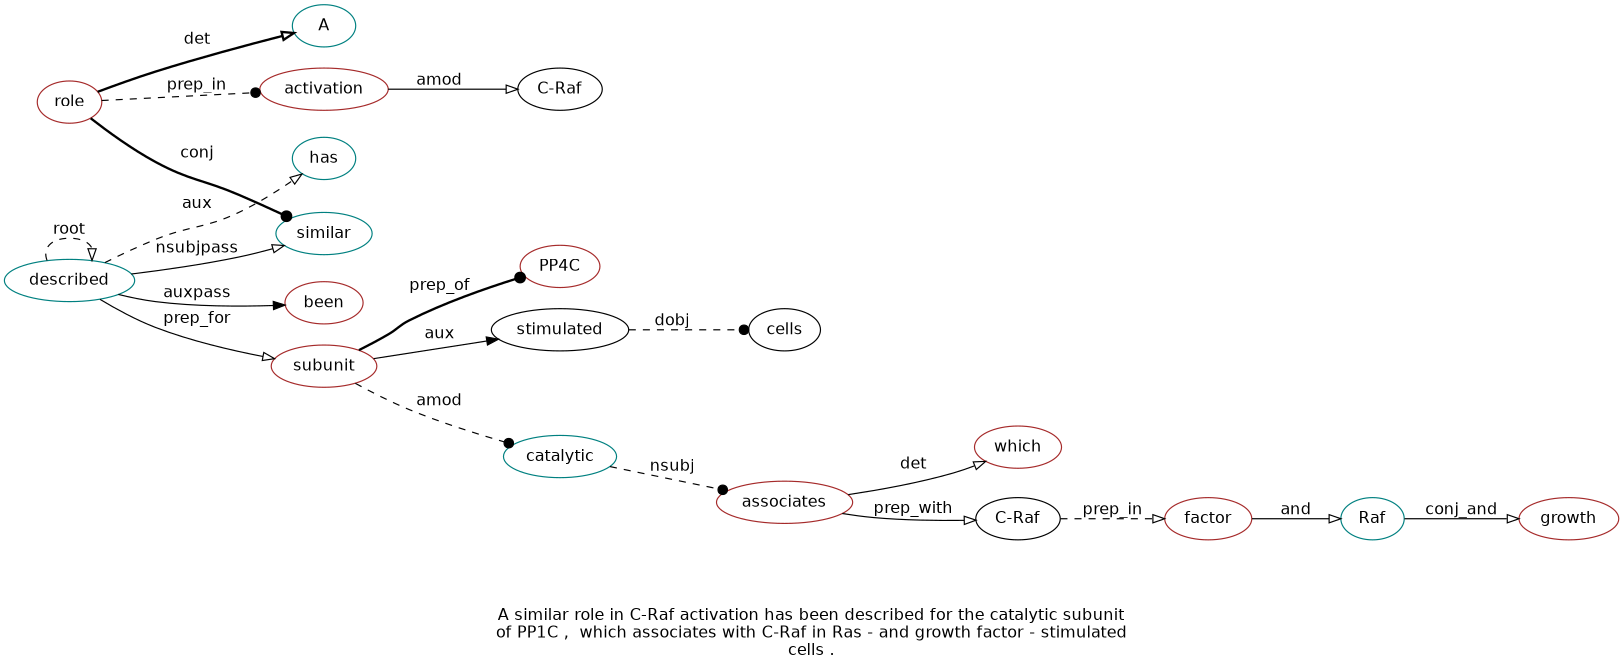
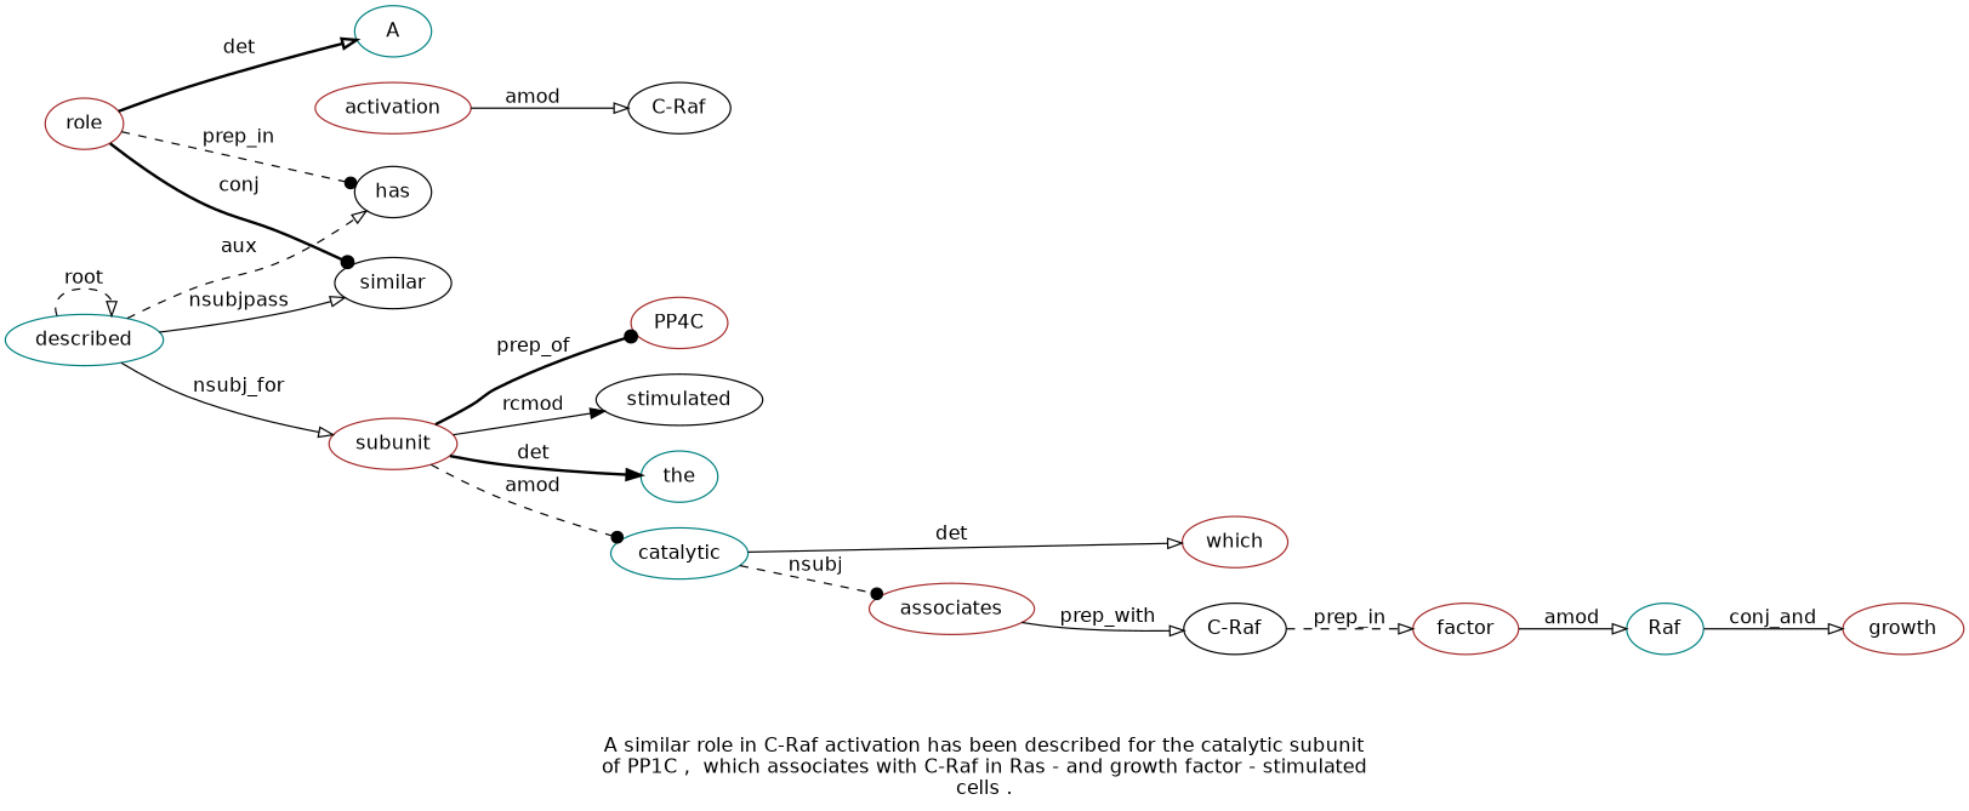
  digraph {
    fontname="DejaVu Sans"
    label="A similar role in C-Raf activation has been described for the catalytic subunit\nof PP1C ,  which associates with C-Raf in Ras - and growth factor - stimulated\ncells ."
    rankdir=LR
    node [color=brown fillcolor=white fontname="DejaVu Sans" style=filled]
    edge [arrowhead=onormal fontname="DejaVu Sans" style=solid]
    n1 [label=role]
    n2 [color=teal label=A]
-   n3 [color=teal label=similar]
+   n3 [color=black label=similar]
    n4 [label=activation]
    n5 [color=black label="C-Raf"]
    n6 [color=teal label=described]
-   n7 [color=teal label=has]
-   n8 [label=been]
+   n7 [color=black label=has]
    n9 [label=subunit]
+   n10 [color=teal label=the]
    n11 [color=teal label=catalytic]
    n12 [label=PP4C]
    n13 [color=black label=stimulated]
    n14 [label=associates]
-   n15 [color=black label=cells]
    n16 [label=which]
    n17 [color=black label="C-Raf"]
    n18 [label=factor]
    n19 [color=teal label=Raf]
    n20 [label=growth]
    n1 -> n2 [label=det style=bold]
    n1 -> n3 [arrowhead=dot label=conj style=bold]
-   n1 -> n4 [arrowhead=dot label=prep_in style=dashed]
+   n1 -> n7 [arrowhead=dot label=prep_in style=dashed]
    n4 -> n5 [label=amod]
    n6 -> n3 [label=nsubjpass]
    n6 -> n6 [label=root style=dashed]
    n6 -> n7 [label=aux style=dashed]
-   n6 -> n8 [arrowhead=normal label=auxpass]
-   n6 -> n9 [label=prep_for]
+   n6 -> n9 [label=nsubj_for]
+   n9 -> n10 [arrowhead=normal label=det style=bold]
    n9 -> n11 [arrowhead=dot label=amod style=dashed]
    n9 -> n12 [arrowhead=dot label=prep_of style=bold]
-   n9 -> n13 [arrowhead=normal label=aux]
+   n9 -> n13 [arrowhead=normal label=rcmod]
    n11 -> n14 [arrowhead=dot label=nsubj style=dashed]
-   n13 -> n15 [arrowhead=dot label=dobj style=dashed]
-   n14 -> n16 [label=det]
+   n11 -> n16 [label=det]
    n14 -> n17 [label=prep_with]
    n17 -> n18 [label=prep_in style=dashed]
-   n18 -> n19 [label=and]
+   n18 -> n19 [label=amod]
    n19 -> n20 [label=conj_and]
  }
